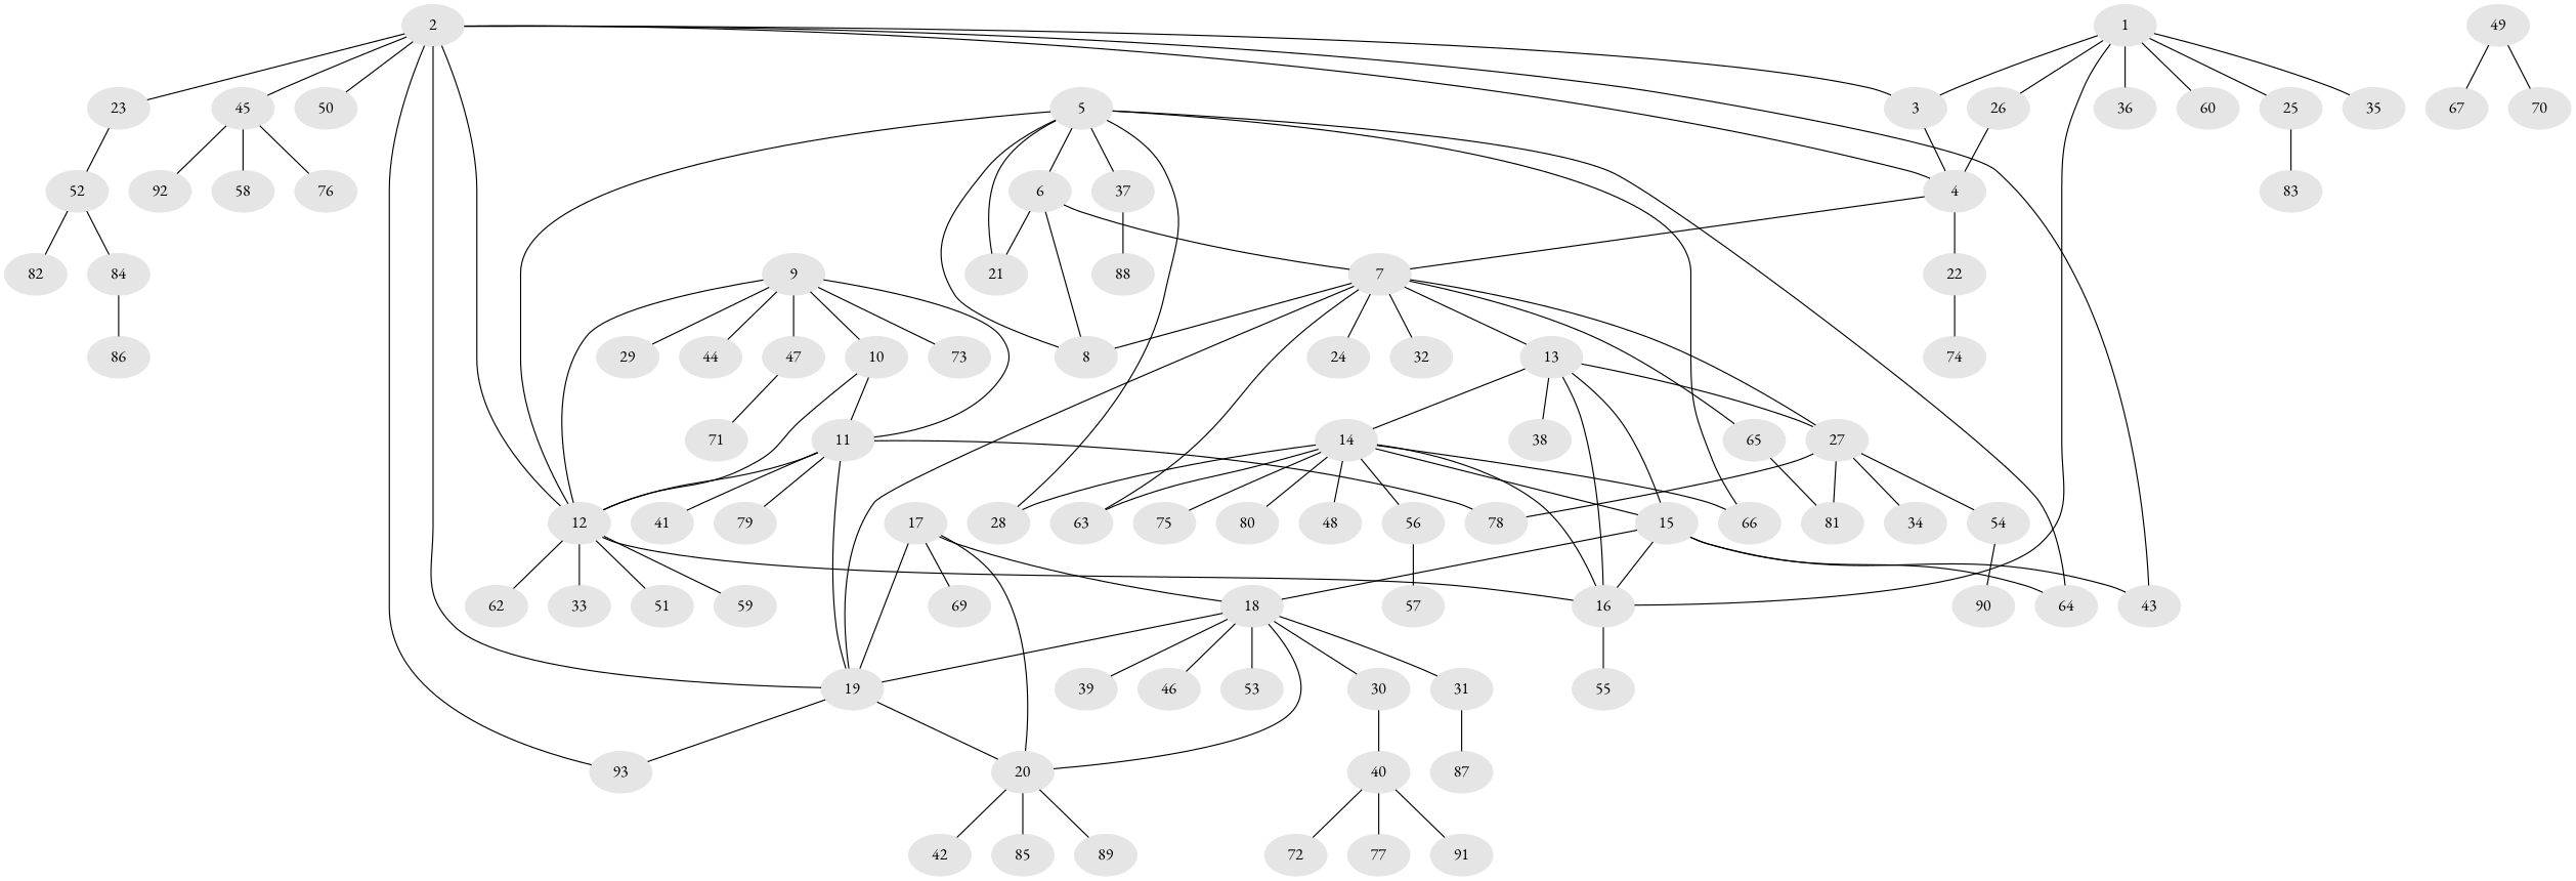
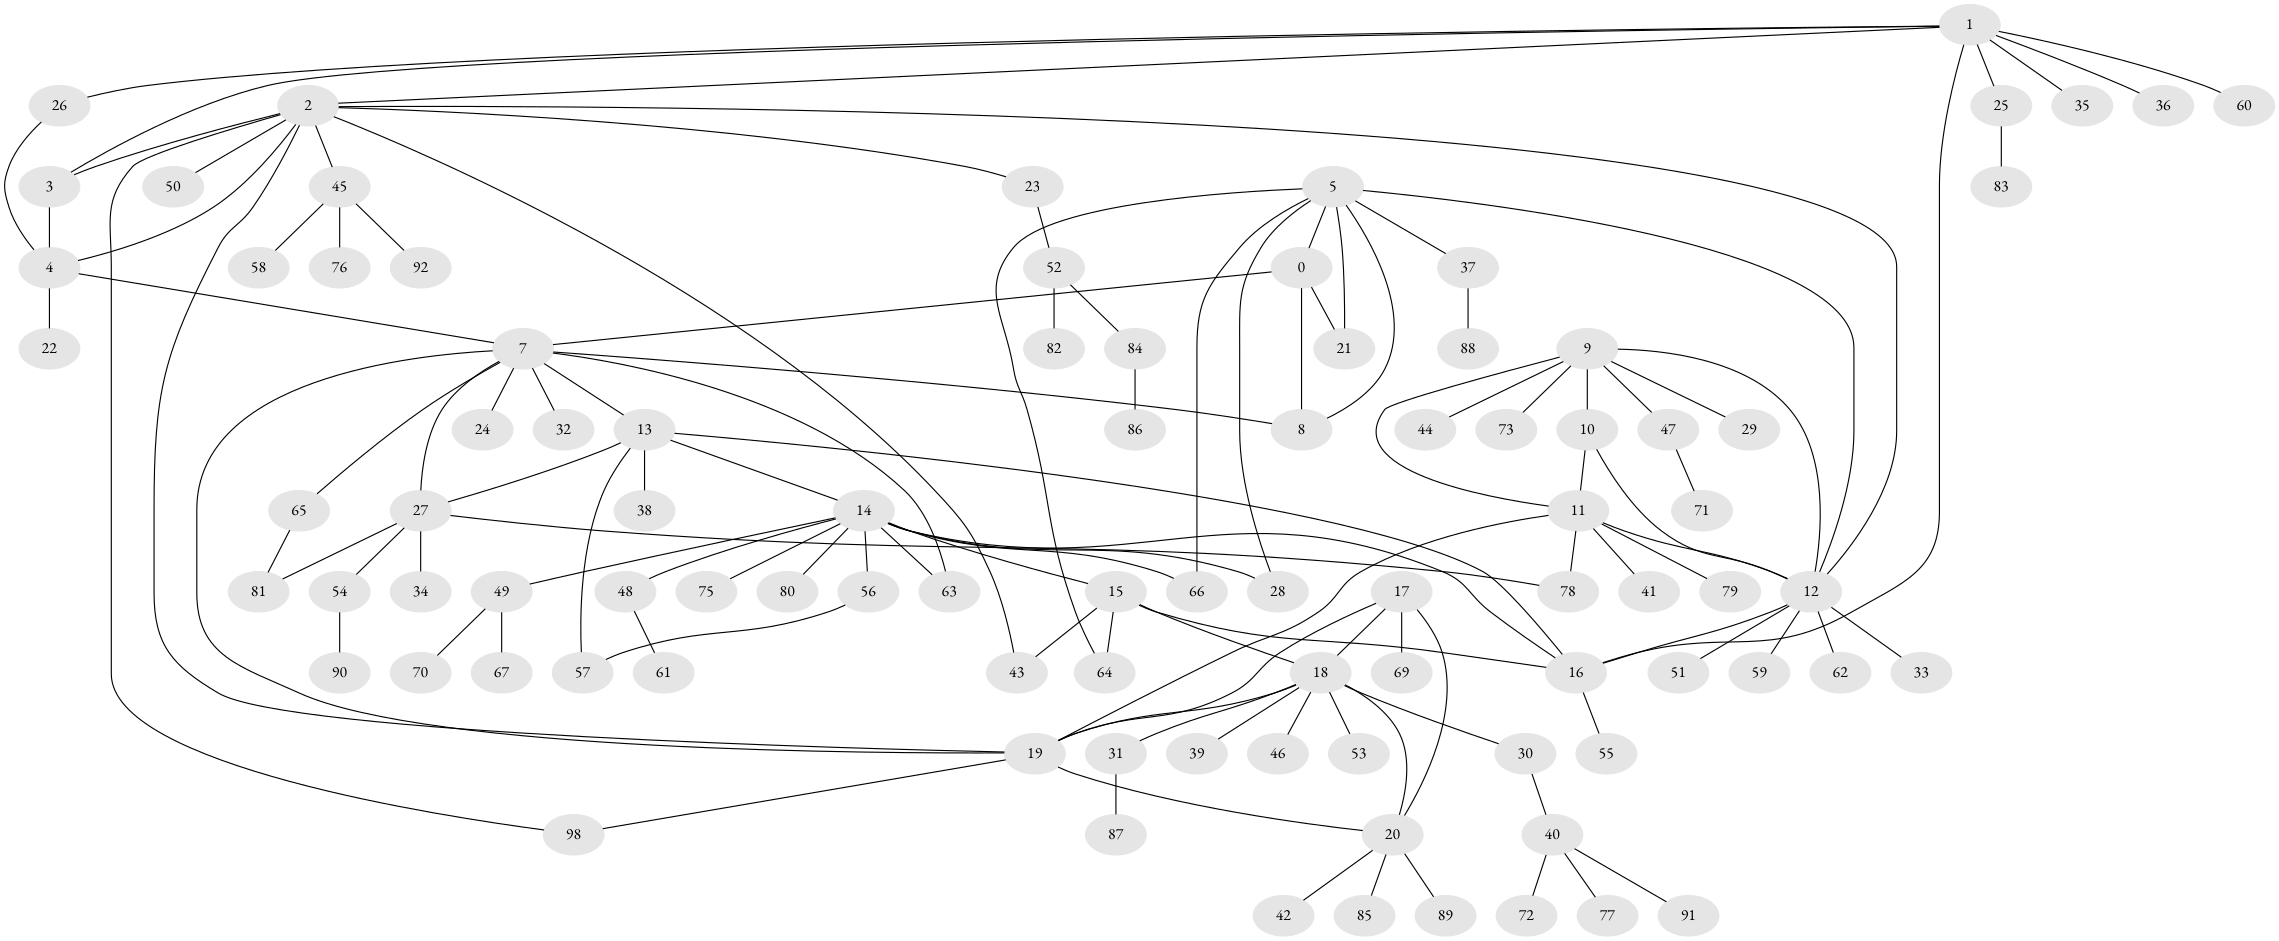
  graph {
    fontname="EB Garamond"
    node [color=gray90 fontname="EB Garamond" style=filled]
    edge [fontname="EB Garamond"]
    1
    2
    3
    16
    25
    26
    35
    36
    60
    4
    12
    19
    23
    43
    45
    50
-   93
+   93 [label=98]
    7
    22
    55
    83
    33
    51
    59
    62
    20
    52
    58
    76
    92
    8
    13
    24
    27
    32
    63
    65
-   74
    5
-   6
+   6 [label=0]
    28
    37
    64
    66
    21
    88
    14
    15
    38
    78
    34
    54
    81
    9
    10
    11
    29
    44
    47
    73
    41
    79
    71
    48
    49
    56
    75
    80
    18
+   61
    67
    70
    57
    30
    31
    39
    46
    53
    17
    69
    42
    85
    89
    40
    87
    82
    84
    90
    72
    77
    91
    86
+   1 -- 2
    1 -- 3
    1 -- 16
    1 -- 25
    1 -- 26
    1 -- 35
    1 -- 36
    1 -- 60
    2 -- 3
    2 -- 4
    2 -- 12
    2 -- 19
    2 -- 23
    2 -- 43
    2 -- 45
    2 -- 50
    2 -- 93
    3 -- 4
    16 -- 55
    25 -- 83
    26 -- 4
    4 -- 7
    4 -- 22
    12 -- 16
    12 -- 33
    12 -- 51
    12 -- 59
    12 -- 62
    19 -- 93
    19 -- 20
    23 -- 52
    45 -- 58
    45 -- 76
    45 -- 92
    7 -- 19
    7 -- 8
    7 -- 13
    7 -- 24
    7 -- 27
    7 -- 32
    7 -- 63
    7 -- 65
-   22 -- 74
    20 -- 42
    20 -- 85
    20 -- 89
    52 -- 82
    52 -- 84
    13 -- 16
    13 -- 27
    13 -- 14
-   13 -- 15
+   13 -- 57
    13 -- 38
    27 -- 78
    27 -- 34
    27 -- 54
    27 -- 81
    65 -- 81
    5 -- 12
    5 -- 8
    5 -- 6
    5 -- 28
    5 -- 37
    5 -- 64
    5 -- 66
    5 -- 21
    6 -- 7
    6 -- 8
    6 -- 21
    37 -- 88
    14 -- 16
    14 -- 63
    14 -- 28
    14 -- 66
    14 -- 15
    14 -- 48
+   14 -- 49
    14 -- 56
    14 -- 75
    14 -- 80
    15 -- 16
    15 -- 43
    15 -- 64
    15 -- 18
    54 -- 90
    9 -- 12
    9 -- 10
    9 -- 11
    9 -- 29
    9 -- 44
    9 -- 47
    9 -- 73
    10 -- 12
    10 -- 11
    11 -- 12
    11 -- 19
    11 -- 78
    11 -- 41
    11 -- 79
    47 -- 71
+   48 -- 61
    49 -- 67
    49 -- 70
    56 -- 57
    18 -- 19
    18 -- 20
    18 -- 30
    18 -- 31
    18 -- 39
    18 -- 46
    18 -- 53
    30 -- 40
    31 -- 87
    17 -- 19
    17 -- 20
    17 -- 18
    17 -- 69
    40 -- 72
    40 -- 77
    40 -- 91
    84 -- 86
  }
